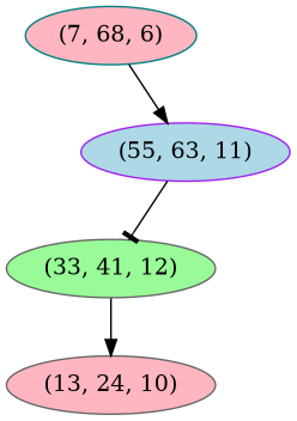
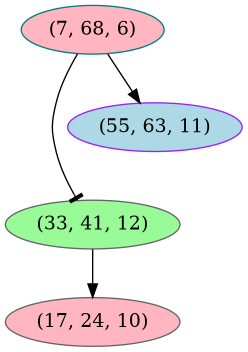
  digraph {
    node [color=gray40 fillcolor=lightpink style=filled]
    edge [arrowhead=normal]
    "(7, 68, 6)" [color=teal]
    "(33, 41, 12)" [fillcolor=palegreen]
    "(55, 63, 11)" [color=purple fillcolor=lightblue]
-   "(13, 24, 10)"
-   "(55, 63, 11)" -> "(33, 41, 12)" [arrowhead=tee]
+   "(13, 24, 10)" [label="(17, 24, 10)"]
+   "(7, 68, 6)" -> "(33, 41, 12)" [arrowhead=tee]
    "(7, 68, 6)" -> "(55, 63, 11)"
    "(33, 41, 12)" -> "(13, 24, 10)"
  }
